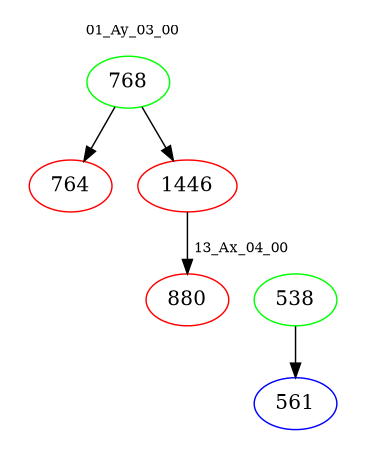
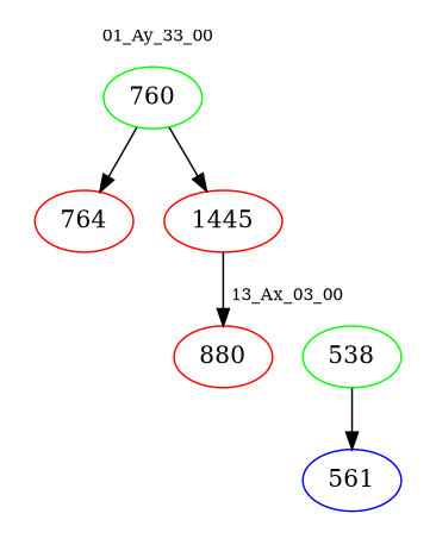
  digraph {
    node [color=red]
    edge [color=black]
-   n1 [color=green label=768]
+   n1 [color=green label=760]
    n2 [label=764]
-   n3 [label=1446]
+   n3 [label=1445]
    n4 [color=green label=538]
    n5 [color=blue label=561]
    n6 [label=880]
    subgraph cluster_1 {
      color=white
      fontsize=10
-     label="01_Ay_03_00"
+     label="01_Ay_33_00"
      n1
      n2
      n3
    }
    subgraph cluster_2 {
      color=white
      fontsize=10
-     label="13_Ax_04_00"
+     label="13_Ax_03_00"
      n4
      n5
      n6
    }
    n1 -> n2
    n1 -> n3
    n3 -> n6
    n4 -> n5
  }
